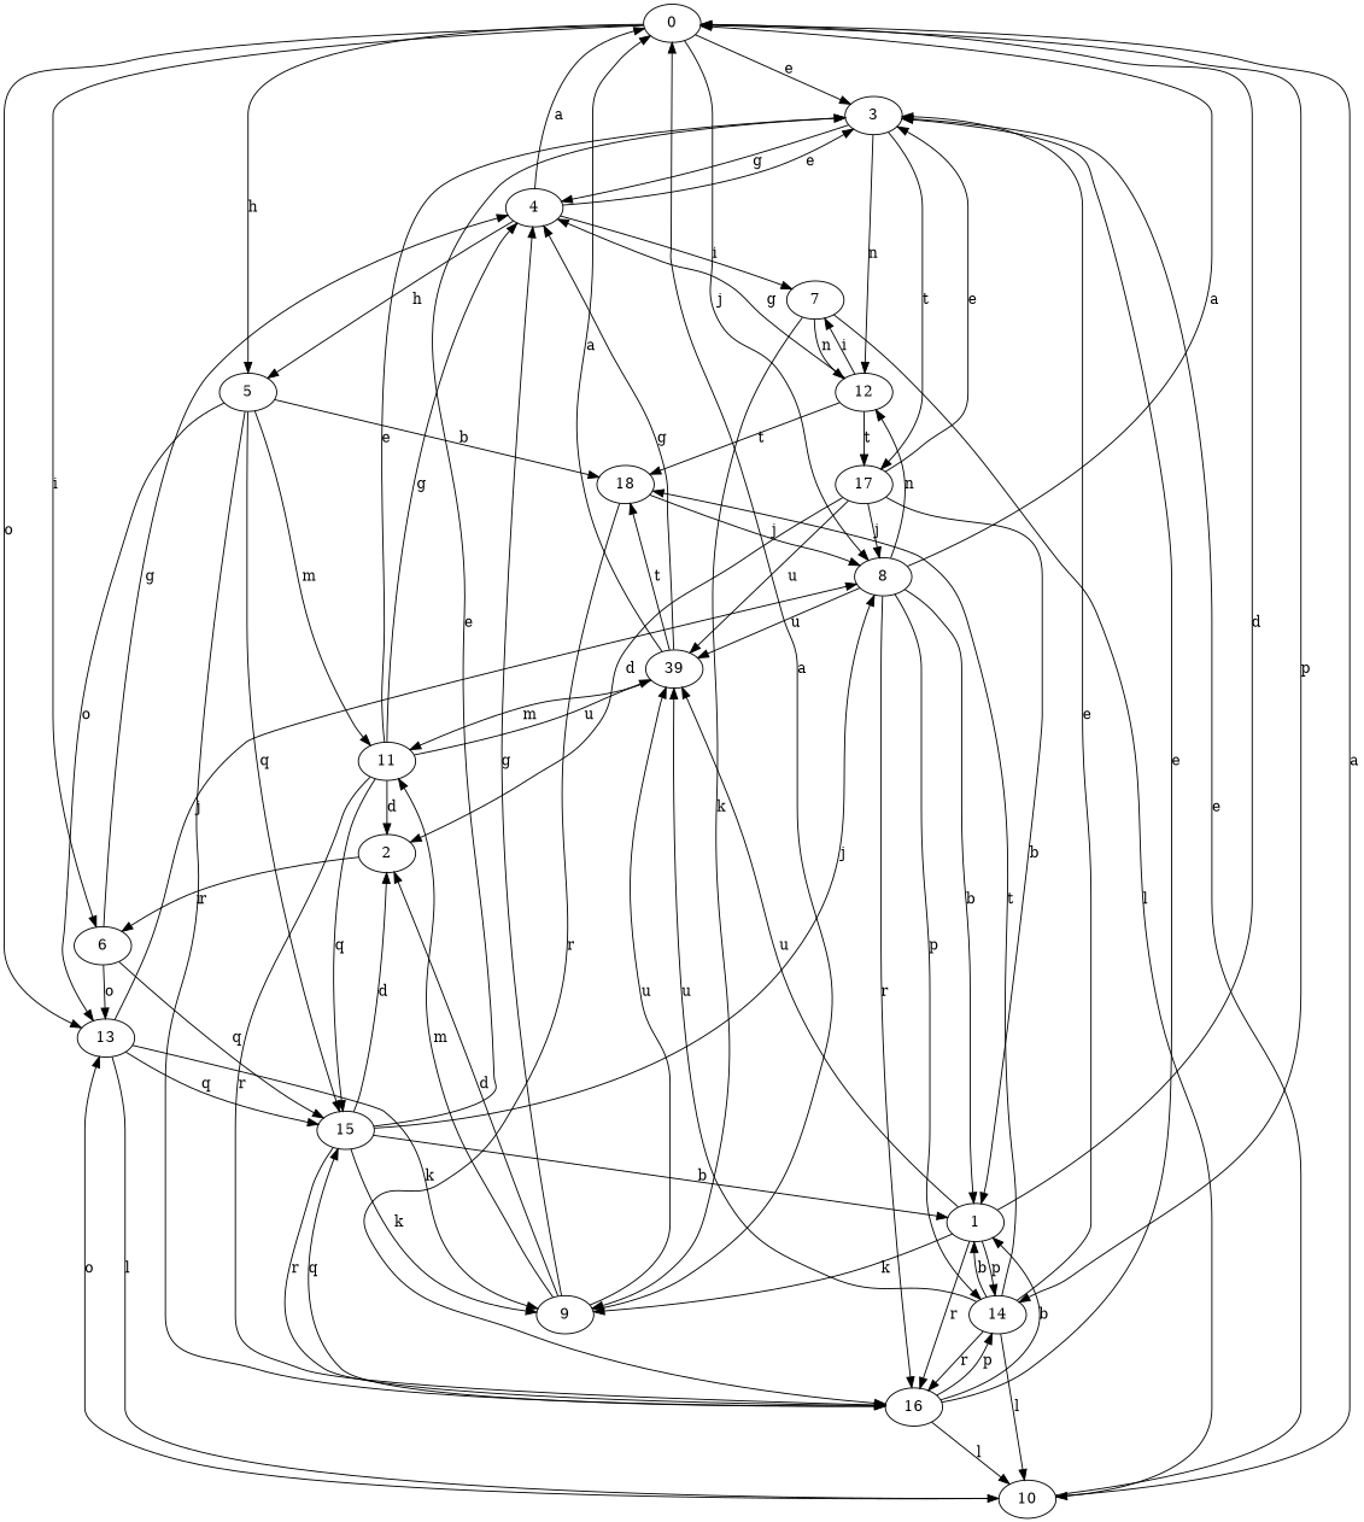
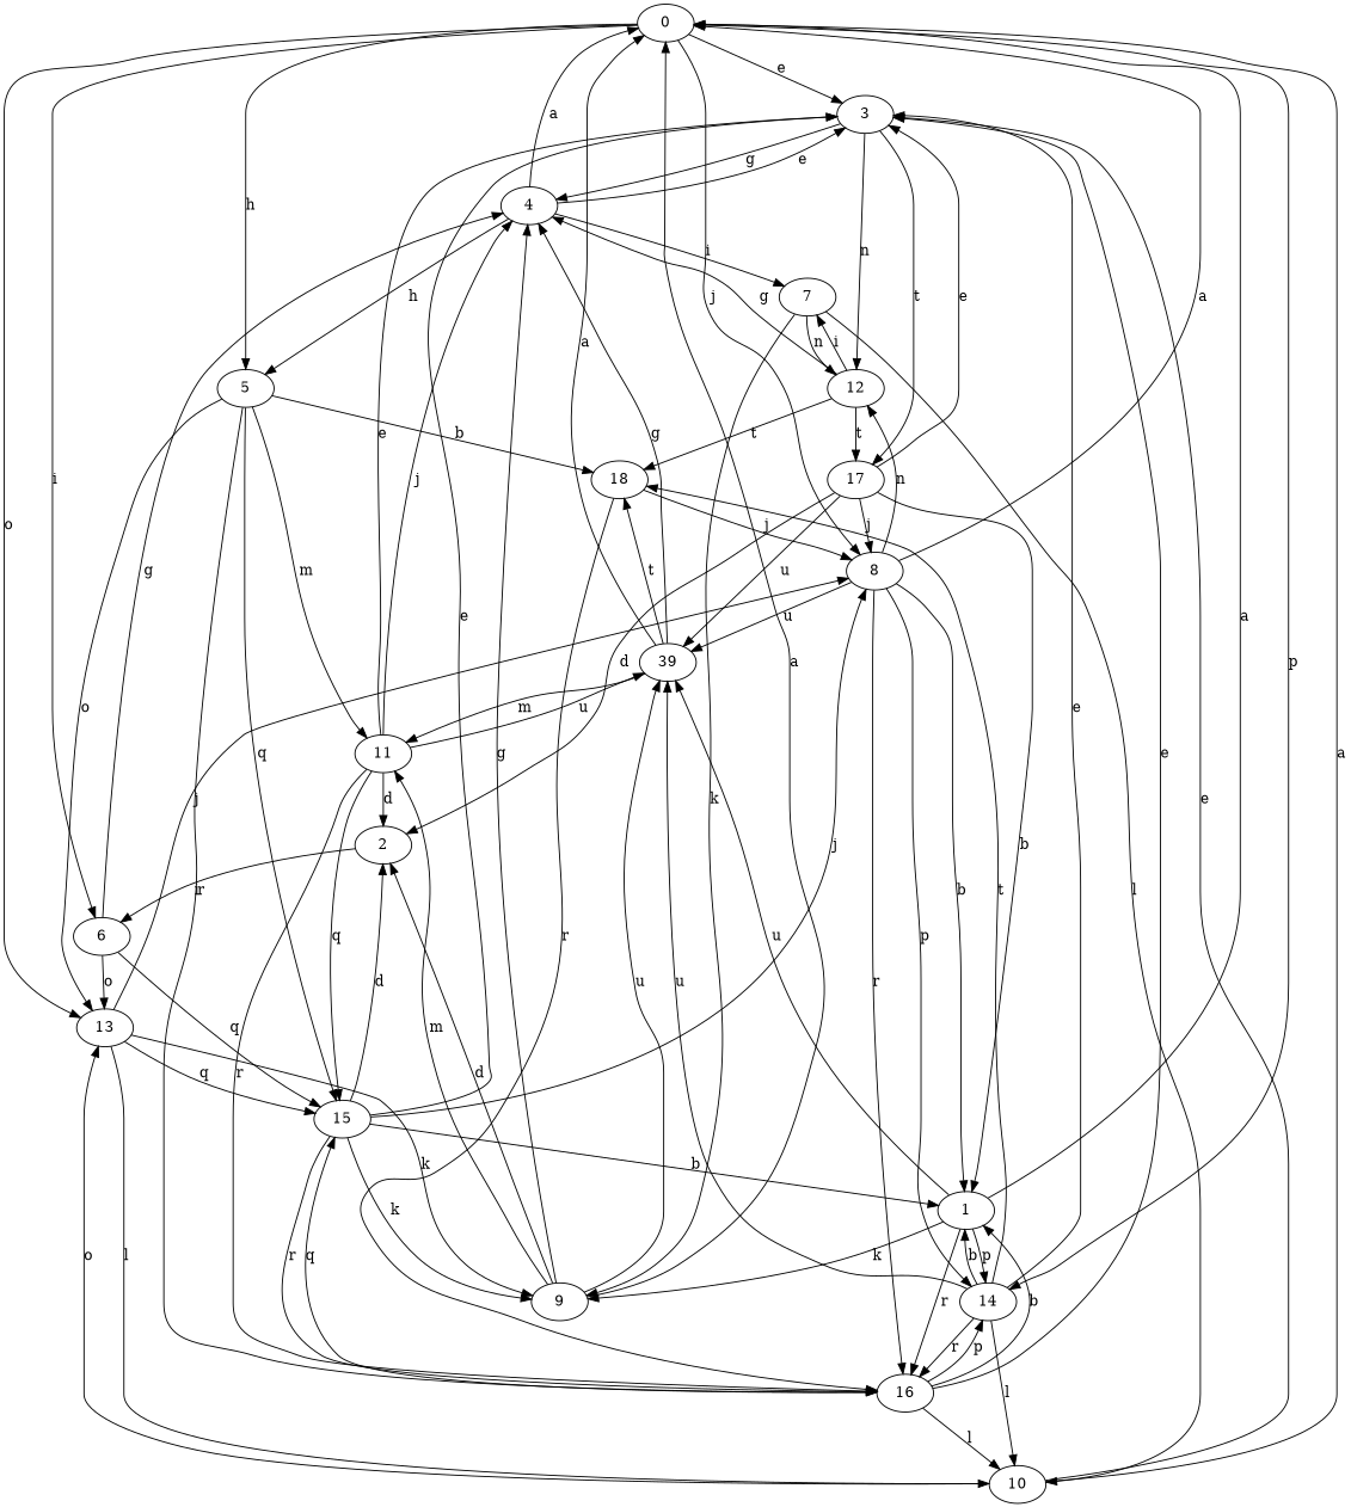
  strict digraph {
    0
    3
    5
    6
    8
    13
    14
    4
    12
    17
    16
    11
    15
    18
    1
    n16 [label=39]
    9
    10
    2
    7
    0 -> 3 [label=e]
    0 -> 5 [label=h]
    0 -> 6 [label=i]
    0 -> 8 [label=j]
    0 -> 13 [label=o]
    0 -> 14 [label=p]
    3 -> 4 [label=g]
    3 -> 12 [label=n]
    3 -> 17 [label=t]
    5 -> 13 [label=o]
    5 -> 16 [label=r]
    5 -> 11 [label=m]
    5 -> 15 [label=q]
    5 -> 18 [label=b]
    6 -> 13 [label=o]
    6 -> 4 [label=g]
    6 -> 15 [label=q]
    8 -> 0 [label=a]
    8 -> 14 [label=p]
    8 -> 12 [label=n]
    8 -> 16 [label=r]
    8 -> 1 [label=b]
    8 -> n16 [label=u]
    13 -> 8 [label=j]
    13 -> 15 [label=q]
    13 -> 9 [label=k]
    13 -> 10 [label=l]
    14 -> 3 [label=e]
    14 -> 16 [label=r]
    14 -> 18 [label=t]
    14 -> 1 [label=b]
    14 -> n16 [label=u]
    14 -> 10 [label=l]
    4 -> 0 [label=a]
    4 -> 3 [label=e]
    4 -> 5 [label=h]
    4 -> 7 [label=i]
    12 -> 4 [label=g]
    12 -> 17 [label=t]
    12 -> 18 [label=t]
    12 -> 7 [label=i]
    17 -> 3 [label=e]
    17 -> 8 [label=j]
    17 -> 1 [label=b]
    17 -> n16 [label=u]
    17 -> 2 [label=d]
    16 -> 3 [label=e]
    16 -> 14 [label=p]
    16 -> 15 [label=q]
    16 -> 1 [label=b]
    16 -> 10 [label=l]
    11 -> 3 [label=e]
-   11 -> 4 [label=g]
+   11 -> 4 [label=j]
    11 -> 16 [label=r]
    11 -> 15 [label=q]
    11 -> n16 [label=u]
    11 -> 2 [label=d]
    15 -> 3 [label=e]
    15 -> 8 [label=j]
    15 -> 16 [label=r]
    15 -> 1 [label=b]
    15 -> 9 [label=k]
    15 -> 2 [label=d]
    18 -> 8 [label=j]
    18 -> 16 [label=r]
-   1 -> 0 [label=d]
+   1 -> 0 [label=a]
    1 -> 14 [label=p]
    1 -> 16 [label=r]
    1 -> n16 [label=u]
    1 -> 9 [label=k]
    n16 -> 0 [label=a]
    n16 -> 4 [label=g]
    n16 -> 11 [label=m]
    n16 -> 18 [label=t]
    9 -> 0 [label=a]
    9 -> 4 [label=g]
    9 -> 11 [label=m]
    9 -> n16 [label=u]
    9 -> 2 [label=d]
    10 -> 0 [label=a]
    10 -> 3 [label=e]
    10 -> 13 [label=o]
    2 -> 6 [label=i]
    7 -> 12 [label=n]
    7 -> 9 [label=k]
    7 -> 10 [label=l]
  }
